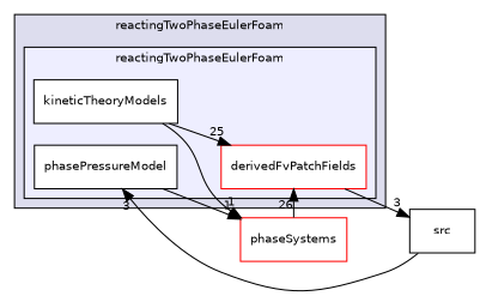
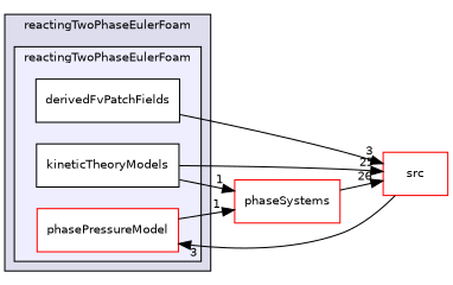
  digraph {
    compound=true
    rankdir=LR
    node [color=red fillcolor=white fontname=Helvetica fontsize=10 shape=box style=filled]
    edge [headlabel=3 labeldistance=1.5 labelfontname=Helvetica labelfontsize=10]
-   n1 [label=derivedFvPatchFields]
+   n1 [color=black label=derivedFvPatchFields]
    n2 [color=black label=kineticTheoryModels]
-   n3 [color=black label=phasePressureModel]
-   n4 [color=black label=src fillcolor="" style=""]
+   n3 [label=phasePressureModel]
+   n4 [label=src fillcolor="" style=""]
    n5 [label=phaseSystems fillcolor="" style=""]
    subgraph cluster_1 {
      bgcolor="#ddddee"
      fontname=Helvetica
      fontsize=10
      label=reactingTwoPhaseEulerFoam
      pencolor=black
      subgraph cluster_2 {
        bgcolor="#eeeeff"
        fontname=Helvetica
        fontsize=10
        label=reactingTwoPhaseEulerFoam
        pencolor=black
        n1
        n2
        n3
      }
    }
    n1 -> n4
-   n2 -> n1 [headlabel=25]
+   n2 -> n4 [headlabel=25]
    n2 -> n5 [headlabel=1]
    n3 -> n5 [headlabel=1]
    n4 -> n3
-   n5 -> n1 [headlabel=26]
+   n5 -> n4 [headlabel=26]
  }
